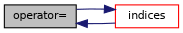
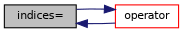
  digraph {
    rankdir=LR
    node [fontname=Helvetica fontsize=10 shape=record]
    edge [color=midnightblue dir=back fontname=Helvetica fontsize=10 labelfontname=Helvetica labelfontsize=10 style=solid]
-   n1 [color=black fillcolor=grey75 fontcolor=black height=0.2 label="operator=" style=filled width=0.4]
-   n2 [color=red height=0.2 label=indices width=0.4]
+   n1 [color=black fillcolor=grey75 fontcolor=black height=0.2 label="indices=" style=filled width=0.4]
+   n2 [color=red height=0.2 label=operator width=0.4]
    n1 -> n2
    n2 -> n1
  }
